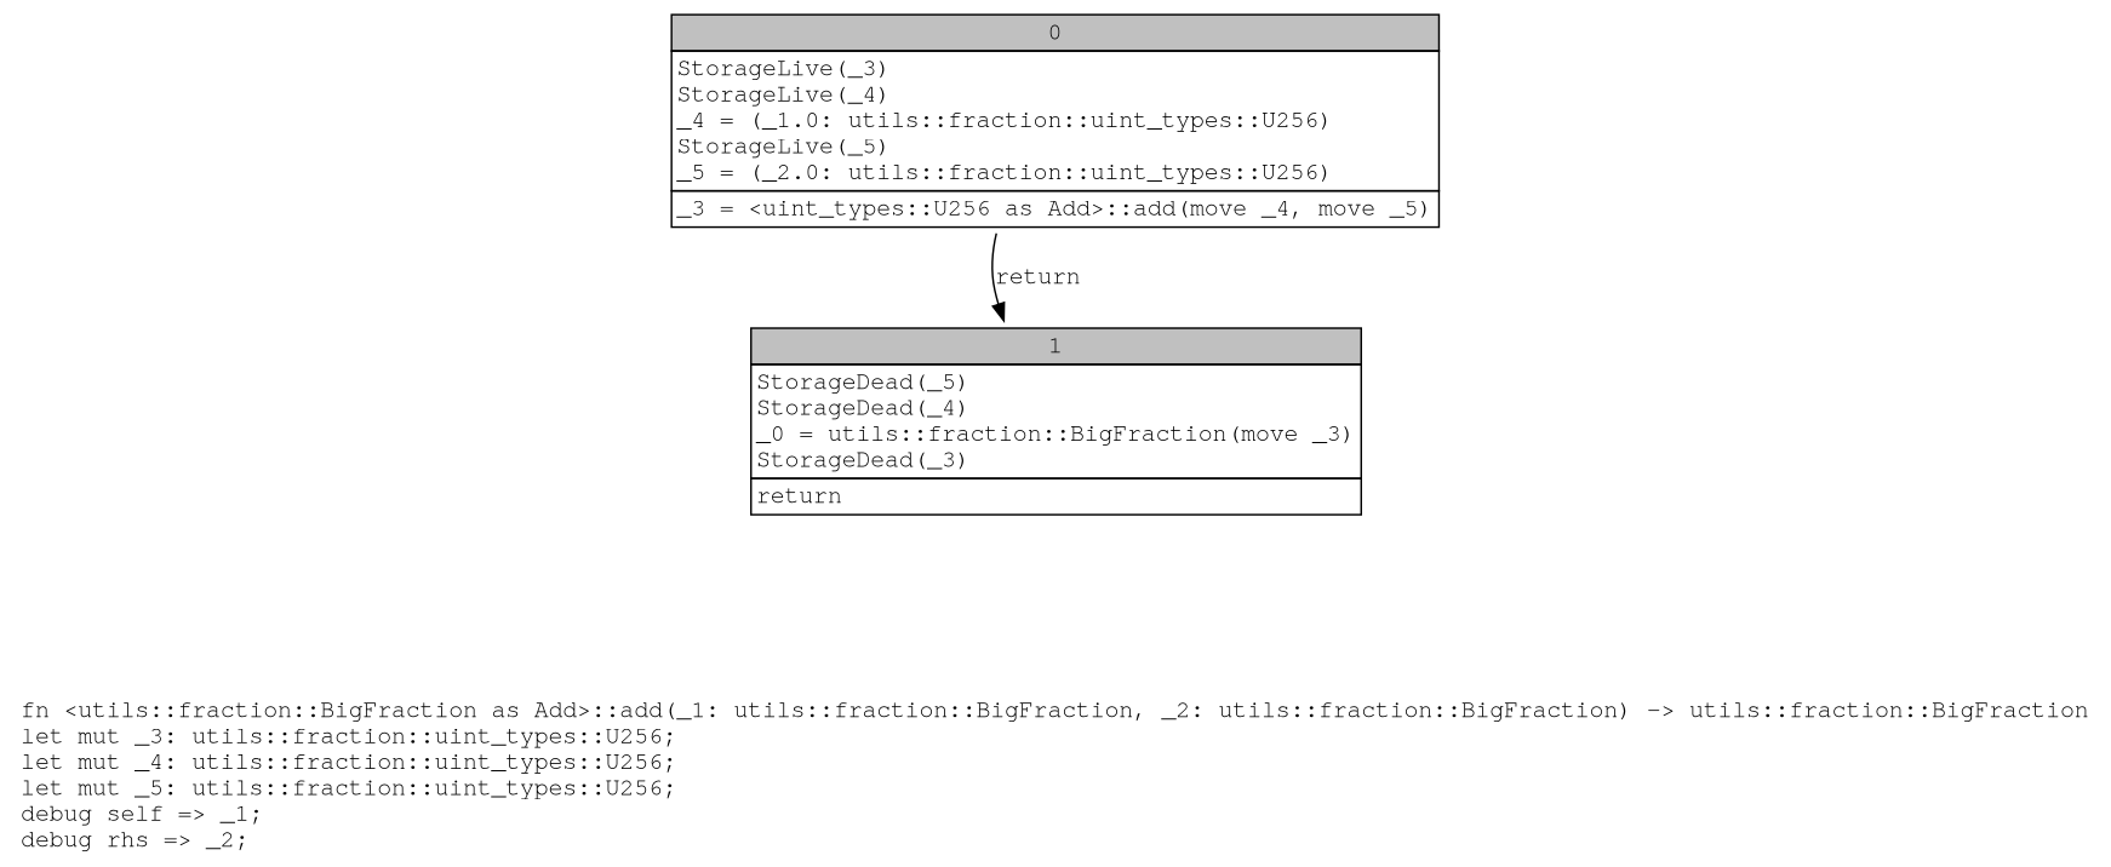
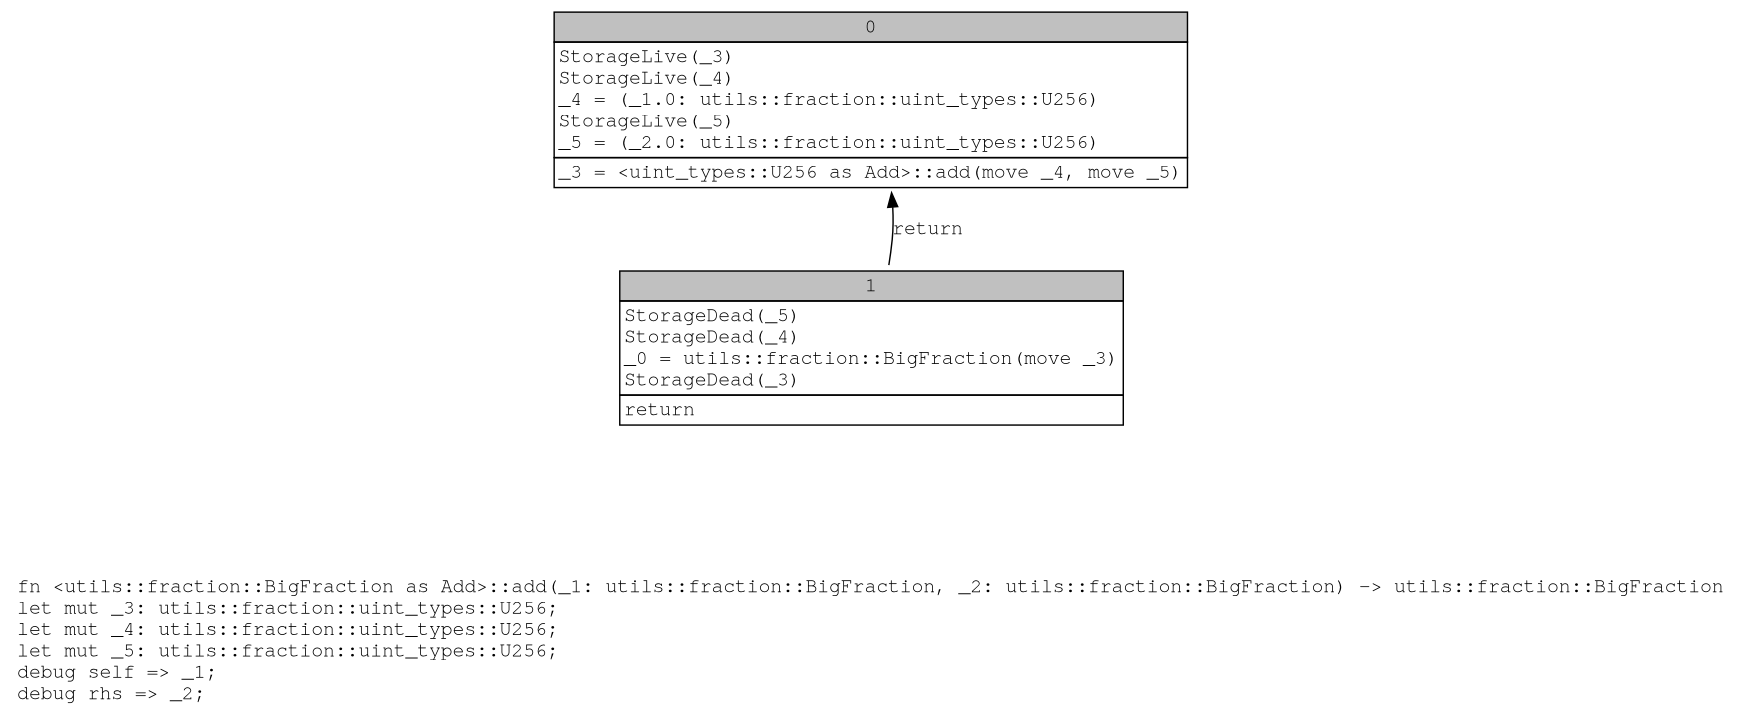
  digraph {
    fontname="Courier, monospace"
    label=<fn &lt;utils::fraction::BigFraction as Add&gt;::add(_1: utils::fraction::BigFraction, _2: utils::fraction::BigFraction) -&gt; utils::fraction::BigFraction<br align="left"/>let mut _3: utils::fraction::uint_types::U256;<br align="left"/>let mut _4: utils::fraction::uint_types::U256;<br align="left"/>let mut _5: utils::fraction::uint_types::U256;<br align="left"/>debug self =&gt; _1;<br align="left"/>debug rhs =&gt; _2;<br align="left"/>>
    node [fontname="Courier, monospace" shape=none]
    n1 [label=<<table border="0" cellborder="1" cellspacing="0"><tr><td bgcolor="gray" align="center" colspan="1">0</td></tr><tr><td align="left" balign="left">StorageLive(_3)<br/>StorageLive(_4)<br/>_4 = (_1.0: utils::fraction::uint_types::U256)<br/>StorageLive(_5)<br/>_5 = (_2.0: utils::fraction::uint_types::U256)<br/></td></tr><tr><td align="left">_3 = &lt;uint_types::U256 as Add&gt;::add(move _4, move _5)</td></tr></table>>]
    n2 [label=<<table border="0" cellborder="1" cellspacing="0"><tr><td bgcolor="gray" align="center" colspan="1">1</td></tr><tr><td align="left" balign="left">StorageDead(_5)<br/>StorageDead(_4)<br/>_0 = utils::fraction::BigFraction(move _3)<br/>StorageDead(_3)<br/></td></tr><tr><td align="left">return</td></tr></table>>]
-   n1 -> n2 [fontname="Courier, monospace" label=return]
+   n2 -> n1 [fontname="Courier, monospace" label=return]
  }
